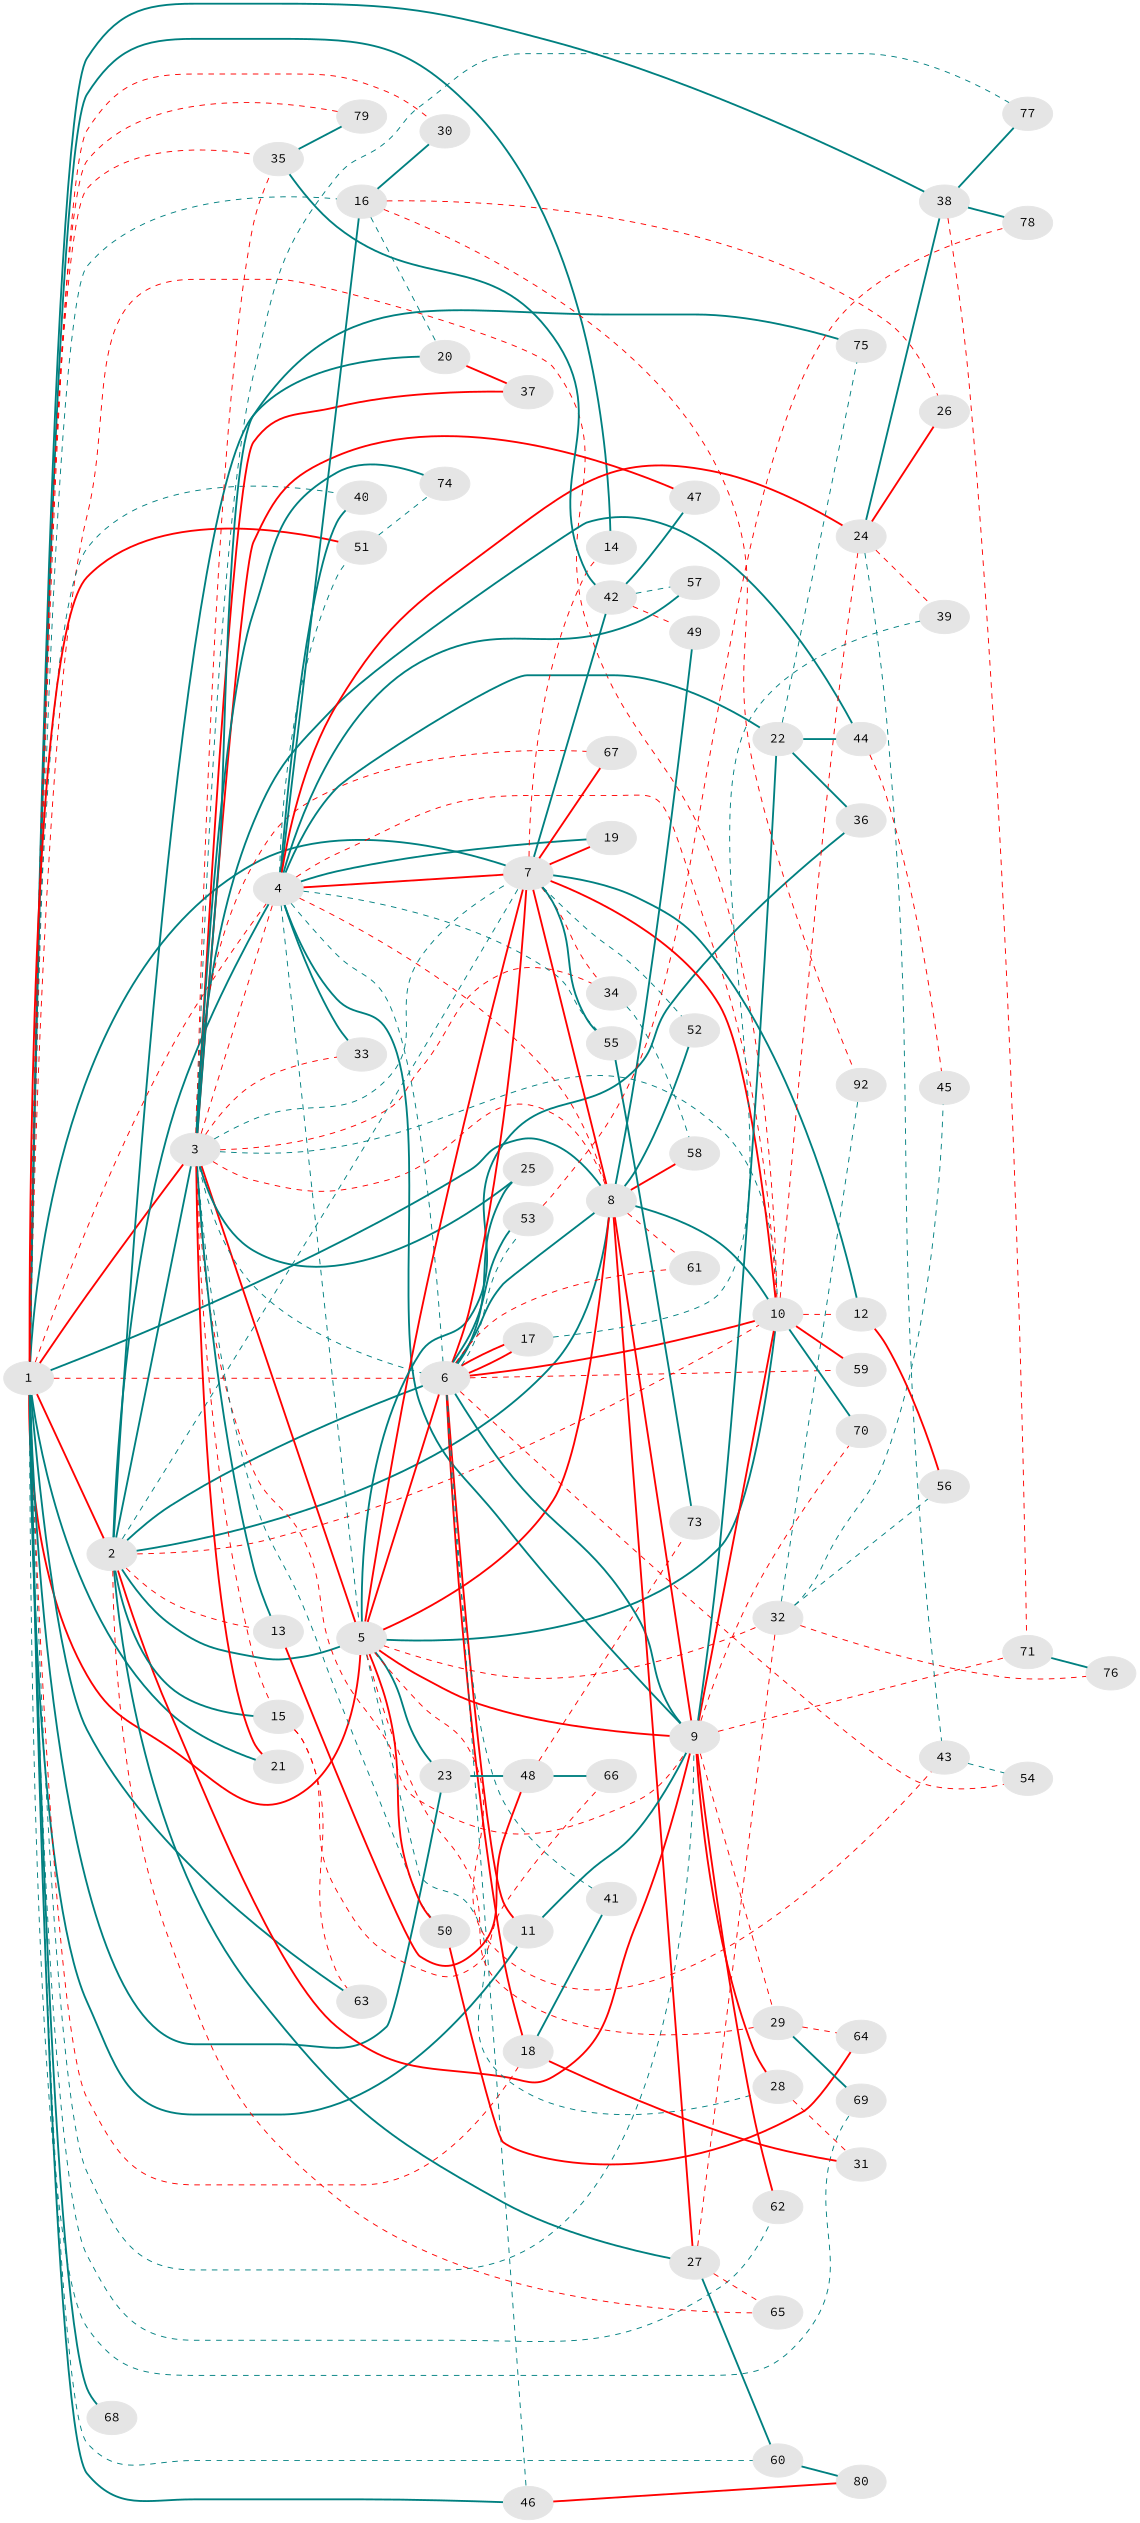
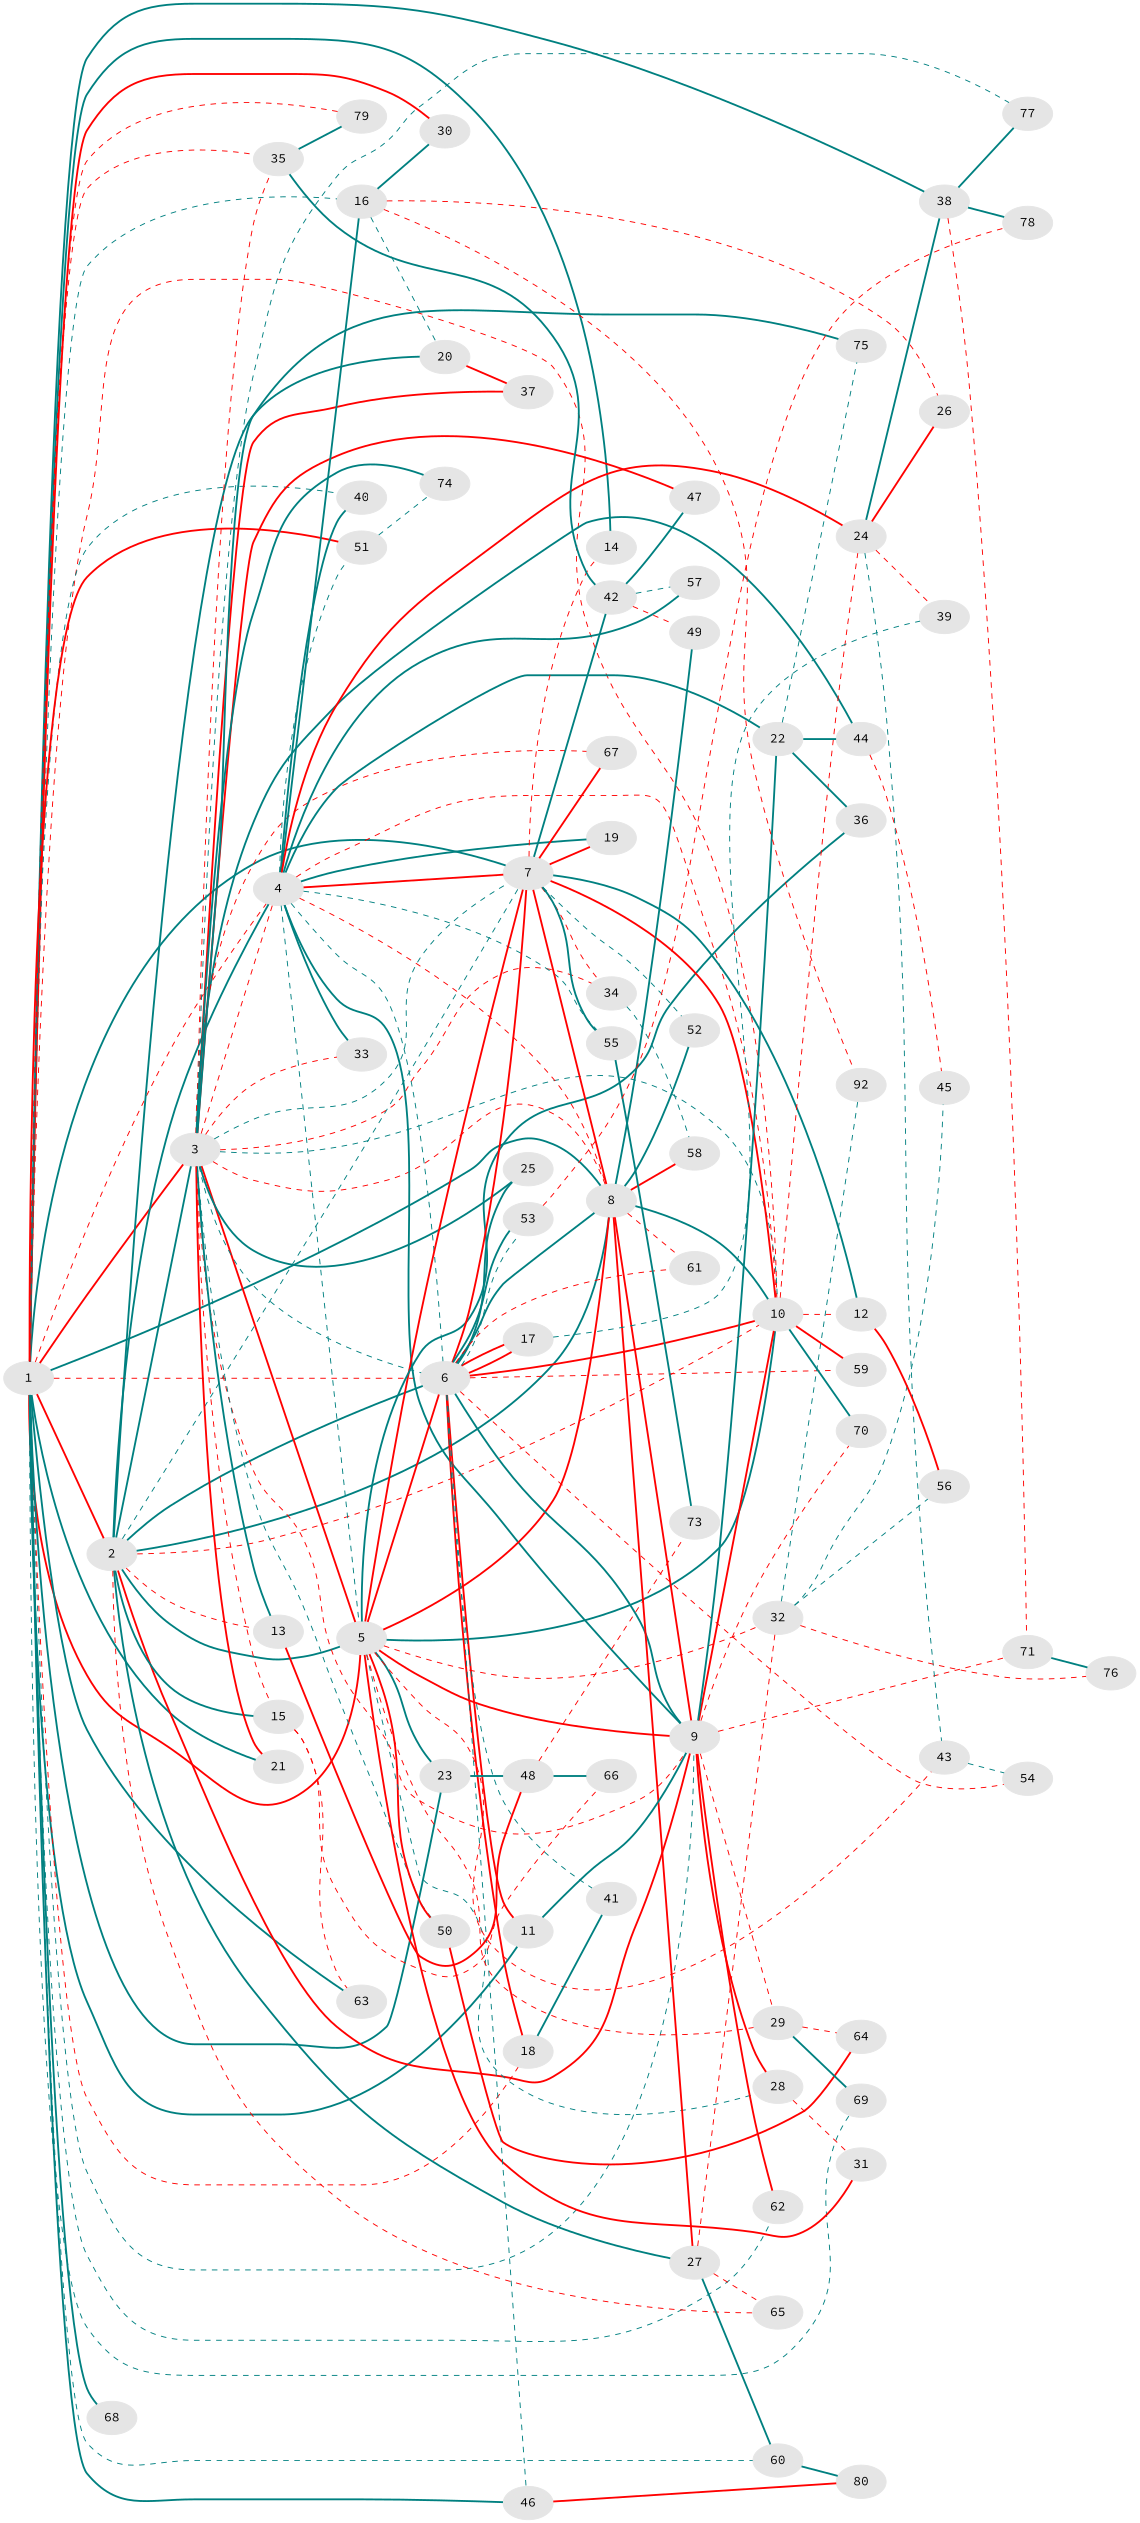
  graph {
    fontname="Source Code Pro"
    rankdir=LR
    node [color=gray90 fontname="Source Code Pro" style=filled]
    edge [color=teal fontname="Source Code Pro" style=bold]
    1
    2
    3
    4
    5
    6
    7
    8
    9
    10
    11
    14
    16
    18
    21
    23
    30
    35
    38
    40
    46
    51
    60
    62
    63
    68
    69
    79
    13
    15
    20
    27
    65
    25
    33
    34
    37
    44
    47
    50
    67
    74
    75
    77
    19
    22
    24
    55
    57
    28
    29
    31
    32
    36
    43
    17
    41
    53
    54
    59
    61
    12
    42
    52
    49
    58
    70
    71
    26
    n70 [label=92]
    48
    78
    80
    66
    45
    64
    39
    73
    56
    76
    1 -- 2 [color=red]
    1 -- 3 [color=red]
    1 -- 4 [color=red style=dashed]
    1 -- 5 [color=red]
    1 -- 6 [color=red style=dashed]
    1 -- 7
    1 -- 8
    1 -- 9 [style=dashed]
    1 -- 10 [color=red style=dashed]
    1 -- 11
    1 -- 14
    1 -- 16 [style=dashed]
    1 -- 18 [color=red style=dashed]
    1 -- 21
    1 -- 23
-   1 -- 30 [color=red style=dashed]
+   1 -- 30 [color=red]
    1 -- 35 [color=red style=dashed]
    1 -- 38
    1 -- 40 [style=dashed]
    1 -- 46
    1 -- 51 [color=red]
    1 -- 60 [style=dashed]
    1 -- 62 [style=dashed]
    1 -- 63
    1 -- 68
    1 -- 69 [style=dashed]
    1 -- 79 [color=red style=dashed]
    2 -- 3
    2 -- 4
    2 -- 5
    2 -- 6
    2 -- 7 [style=dashed]
    2 -- 8
    2 -- 9 [color=red]
    2 -- 10 [color=red style=dashed]
    2 -- 13 [color=red style=dashed]
    2 -- 15
    2 -- 20
    2 -- 27
    2 -- 65 [color=red style=dashed]
    3 -- 4 [color=red style=dashed]
    3 -- 5 [color=red]
    3 -- 6 [style=dashed]
    3 -- 7 [style=dashed]
    3 -- 8 [color=red style=dashed]
    3 -- 9 [color=red style=dashed]
    3 -- 10 [style=dashed]
    3 -- 21 [color=red]
    3 -- 35 [color=red style=dashed]
    3 -- 13
    3 -- 15 [color=red style=dashed]
    3 -- 25
    3 -- 33 [color=red style=dashed]
    3 -- 34 [color=red style=dashed]
    3 -- 37 [color=red]
    3 -- 44
    3 -- 47 [color=red]
    3 -- 50 [style=dashed]
    3 -- 67 [color=red style=dashed]
    3 -- 74
    3 -- 75
    3 -- 77 [style=dashed]
    4 -- 5 [style=dashed]
    4 -- 6 [style=dashed]
    4 -- 7 [color=red]
    4 -- 8 [color=red style=dashed]
    4 -- 9
    4 -- 10 [color=red style=dashed]
    4 -- 16
    4 -- 40
    4 -- 51 [style=dashed]
    4 -- 33
    4 -- 19
    4 -- 22
    4 -- 24 [color=red]
    4 -- 55 [style=dashed]
    4 -- 57
    5 -- 6 [color=red]
    5 -- 7 [color=red]
    5 -- 8 [color=red]
    5 -- 9 [color=red]
    5 -- 10
    5 -- 23
    5 -- 50 [color=red]
    5 -- 28 [style=dashed]
    5 -- 29 [color=red style=dashed]
-   18 -- 31 [color=red]
+   5 -- 31 [color=red]
    5 -- 32 [color=red style=dashed]
    5 -- 36
    5 -- 43 [color=red style=dashed]
    6 -- 7 [color=red]
    6 -- 8
    6 -- 9
    6 -- 10 [color=red]
    6 -- 11 [color=red]
    6 -- 18 [color=red]
    6 -- 46 [style=dashed]
    6 -- 25
    6 -- 17 [color=red]
    6 -- 17 [color=red]
    6 -- 41 [style=dashed]
    6 -- 53 [style=dashed]
    6 -- 53
    6 -- 54 [color=red style=dashed]
    6 -- 59 [color=red style=dashed]
    6 -- 61 [color=red style=dashed]
    7 -- 8 [color=red]
    7 -- 10 [color=red]
    7 -- 14 [color=red style=dashed]
    7 -- 34 [color=red style=dashed]
    7 -- 67 [color=red]
    7 -- 19 [color=red]
    7 -- 55
    7 -- 12
    7 -- 42
    7 -- 52 [style=dashed]
    8 -- 9 [color=red]
    8 -- 10
    8 -- 27 [color=red]
    8 -- 61 [color=red style=dashed]
    8 -- 52
    8 -- 49
    8 -- 58 [color=red]
    9 -- 10 [color=red]
    9 -- 62 [color=red]
    9 -- 22
    9 -- 28 [color=red]
    9 -- 29 [color=red style=dashed]
    9 -- 70 [color=red style=dashed]
    9 -- 71 [color=red style=dashed]
    10 -- 24 [color=red style=dashed]
    10 -- 59 [color=red]
    10 -- 12 [color=red style=dashed]
    10 -- 70
    11 -- 9
    16 -- 30
    16 -- 20 [style=dashed]
    16 -- 26 [color=red style=dashed]
    16 -- n70 [color=red style=dashed]
    18 -- 41
    23 -- 48
    35 -- 79
    35 -- 42
    38 -- 77
    38 -- 71 [color=red style=dashed]
    38 -- 78
    46 -- 80 [color=red]
    51 -- 74 [style=dashed]
    60 -- 80
    13 -- 48 [color=red]
    15 -- 63 [color=red style=dashed]
    15 -- 66 [color=red style=dashed]
    20 -- 37 [color=red]
    27 -- 60
    27 -- 65 [color=red style=dashed]
    27 -- 32 [color=red style=dashed]
    34 -- 58 [style=dashed]
    44 -- 45 [color=red style=dashed]
    50 -- 64 [color=red]
    22 -- 44
    22 -- 75 [style=dashed]
    22 -- 36
    24 -- 38
    24 -- 43 [style=dashed]
    24 -- 26 [color=red]
    24 -- 39 [color=red style=dashed]
    55 -- 73
    28 -- 31 [color=red style=dashed]
    29 -- 69
    29 -- 64 [color=red style=dashed]
    32 -- n70 [style=dashed]
    32 -- 45 [style=dashed]
    32 -- 56 [style=dashed]
    32 -- 76 [color=red style=dashed]
    43 -- 54 [style=dashed]
    17 -- 39 [style=dashed]
    53 -- 78 [color=red style=dashed]
    12 -- 56 [color=red]
    42 -- 47
    42 -- 57 [style=dashed]
    42 -- 49 [color=red style=dashed]
    71 -- 76
    48 -- 66
    48 -- 73 [color=red style=dashed]
  }
